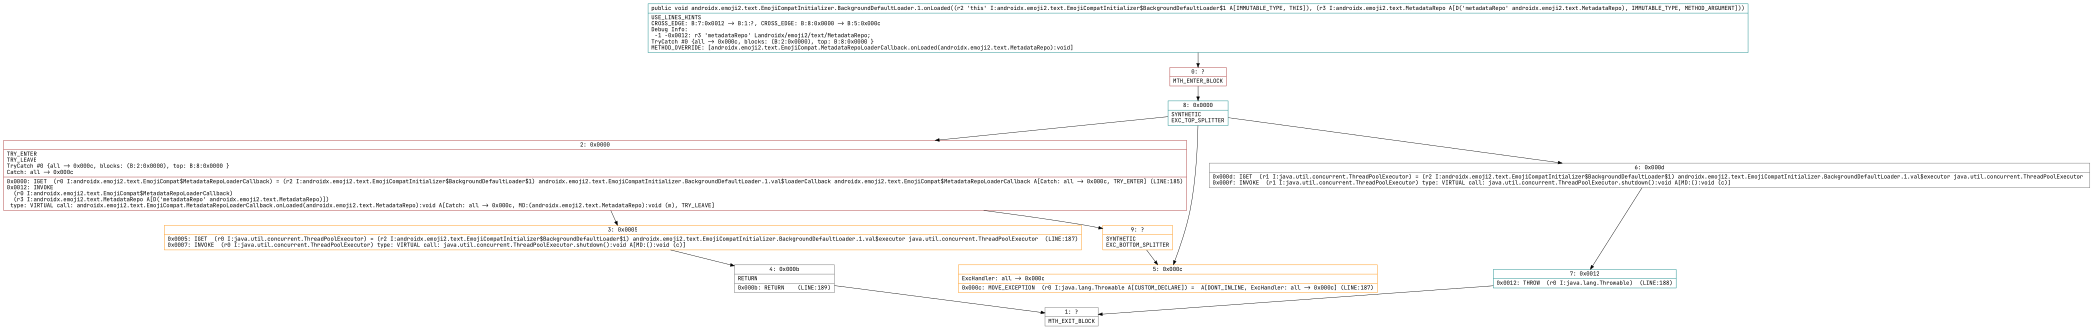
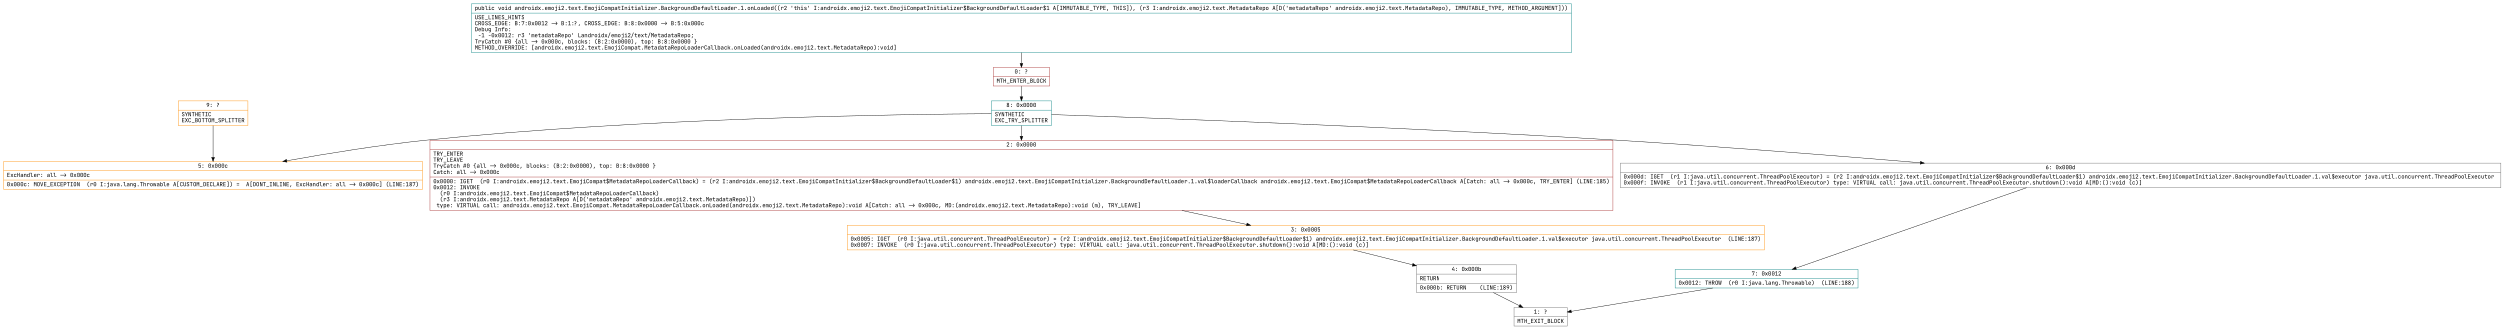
  digraph {
    fontname="JetBrains Mono"
    node [color=teal fontname="JetBrains Mono" shape=record]
    edge [fontname="JetBrains Mono"]
    n1 [color=brown label="{0\:\ ?|MTH_ENTER_BLOCK\l}"]
-   n2 [label="{8\:\ 0x0000|SYNTHETIC\lEXC_TOP_SPLITTER\l}"]
+   n2 [label="{8\:\ 0x0000|SYNTHETIC\lEXC_TRY_SPLITTER\l}"]
    n3 [color=brown label="{2\:\ 0x0000|TRY_ENTER\lTRY_LEAVE\lTryCatch #0 \{all \-\> 0x000c, blocks: (B:2:0x0000), top: B:8:0x0000 \}\lCatch: all \-\> 0x000c\l|0x0000: IGET  (r0 I:androidx.emoji2.text.EmojiCompat$MetadataRepoLoaderCallback) = (r2 I:androidx.emoji2.text.EmojiCompatInitializer$BackgroundDefaultLoader$1) androidx.emoji2.text.EmojiCompatInitializer.BackgroundDefaultLoader.1.val$loaderCallback androidx.emoji2.text.EmojiCompat$MetadataRepoLoaderCallback A[Catch: all \-\> 0x000c, TRY_ENTER] (LINE:185)\l0x0012: INVOKE  \l  (r0 I:androidx.emoji2.text.EmojiCompat$MetadataRepoLoaderCallback)\l  (r3 I:androidx.emoji2.text.MetadataRepo A[D('metadataRepo' androidx.emoji2.text.MetadataRepo)])\l type: VIRTUAL call: androidx.emoji2.text.EmojiCompat.MetadataRepoLoaderCallback.onLoaded(androidx.emoji2.text.MetadataRepo):void A[Catch: all \-\> 0x000c, MD:(androidx.emoji2.text.MetadataRepo):void (m), TRY_LEAVE]\l}"]
    n4 [color=darkorange label="{5\:\ 0x000c|ExcHandler: all \-\> 0x000c\l|0x000c: MOVE_EXCEPTION  (r0 I:java.lang.Throwable A[CUSTOM_DECLARE]) =  A[DONT_INLINE, ExcHandler: all \-\> 0x000c] (LINE:187)\l}"]
    n5 [color=gray40 label="{6\:\ 0x000d|0x000d: IGET  (r1 I:java.util.concurrent.ThreadPoolExecutor) = (r2 I:androidx.emoji2.text.EmojiCompatInitializer$BackgroundDefaultLoader$1) androidx.emoji2.text.EmojiCompatInitializer.BackgroundDefaultLoader.1.val$executor java.util.concurrent.ThreadPoolExecutor \l0x000f: INVOKE  (r1 I:java.util.concurrent.ThreadPoolExecutor) type: VIRTUAL call: java.util.concurrent.ThreadPoolExecutor.shutdown():void A[MD:():void (c)]\l}"]
    n6 [color=darkorange label="{3\:\ 0x0005|0x0005: IGET  (r0 I:java.util.concurrent.ThreadPoolExecutor) = (r2 I:androidx.emoji2.text.EmojiCompatInitializer$BackgroundDefaultLoader$1) androidx.emoji2.text.EmojiCompatInitializer.BackgroundDefaultLoader.1.val$executor java.util.concurrent.ThreadPoolExecutor  (LINE:187)\l0x0007: INVOKE  (r0 I:java.util.concurrent.ThreadPoolExecutor) type: VIRTUAL call: java.util.concurrent.ThreadPoolExecutor.shutdown():void A[MD:():void (c)]\l}"]
    n7 [color=darkorange label="{9\:\ ?|SYNTHETIC\lEXC_BOTTOM_SPLITTER\l}"]
    n8 [color=gray40 label="{4\:\ 0x000b|RETURN\l|0x000b: RETURN    (LINE:189)\l}"]
    n9 [color=gray40 label="{1\:\ ?|MTH_EXIT_BLOCK\l}"]
    n10 [label="{7\:\ 0x0012|0x0012: THROW  (r0 I:java.lang.Throwable)  (LINE:188)\l}"]
    n11 [label="{public void androidx.emoji2.text.EmojiCompatInitializer.BackgroundDefaultLoader.1.onLoaded((r2 'this' I:androidx.emoji2.text.EmojiCompatInitializer$BackgroundDefaultLoader$1 A[IMMUTABLE_TYPE, THIS]), (r3 I:androidx.emoji2.text.MetadataRepo A[D('metadataRepo' androidx.emoji2.text.MetadataRepo), IMMUTABLE_TYPE, METHOD_ARGUMENT]))  | USE_LINES_HINTS\lCROSS_EDGE: B:7:0x0012 \-\> B:1:?, CROSS_EDGE: B:8:0x0000 \-\> B:5:0x000c\lDebug Info:\l  \-1 \-0x0012: r3 'metadataRepo' Landroidx\/emoji2\/text\/MetadataRepo;\lTryCatch #0 \{all \-\> 0x000c, blocks: (B:2:0x0000), top: B:8:0x0000 \}\lMETHOD_OVERRIDE: [androidx.emoji2.text.EmojiCompat.MetadataRepoLoaderCallback.onLoaded(androidx.emoji2.text.MetadataRepo):void]\l}"]
    n1 -> n2
    n2 -> n3
    n2 -> n4
    n2 -> n5
    n3 -> n6
-   n3 -> n7
    n5 -> n10
    n6 -> n8
    n7 -> n4
    n8 -> n9
    n10 -> n9
    n11 -> n1
  }
